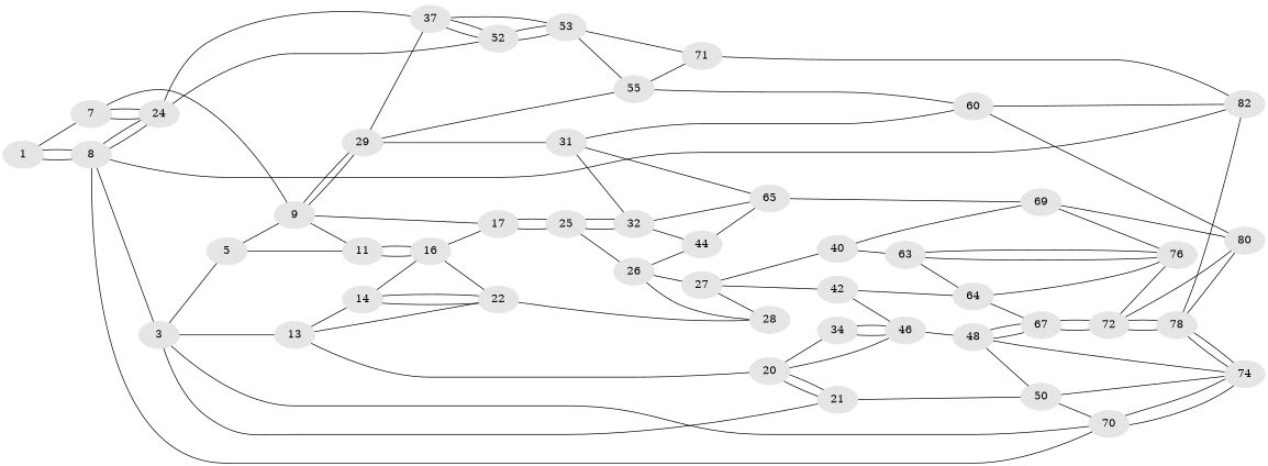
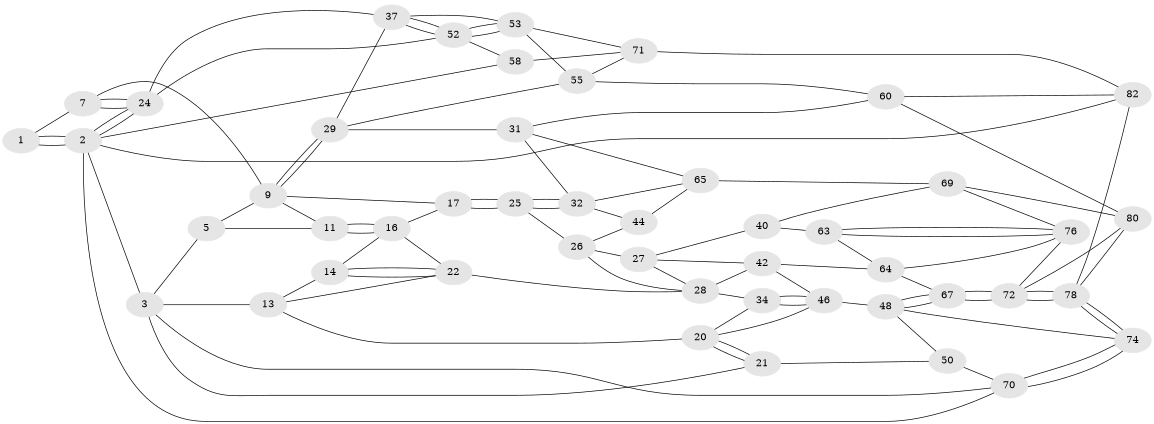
  graph {
    rankdir=LR
    node [color=gray90 style=filled]
-   2 [super="+57" label=8]
+   2 [super="+57"]
    1
    7 [super="+8"]
    3 [super="+4"]
    24 [super="+36"]
+   58
    70
    82 [super="+85"]
    9 [super="+10"]
    5 [super="+6"]
    13 [super="+19"]
    21
    37 [super="+38"]
    52 [super="+56"]
    71 [super="+81"]
    74 [super="+75"]
    11 [super="+12"]
    14 [super="+15"]
    20 [super="+35"]
    22 [super="+23"]
    50 [super="+51"]
    16 [super="+18"]
    17
    29 [super="+30"]
    25
    31 [super="+61"]
    55 [super="+59"]
    34
    46 [super="+47"]
    28 [super="+33"]
    26 [super="+39"]
    32 [super="+43"]
    48 [super="+49"]
    42 [super="+45"]
    53 [super="+54"]
    27 [super="+41"]
    44
    65 [super="+68"]
    40 [super="+62"]
    63
    69 [super="+77"]
    64 [super="+66"]
    60 [super="+79"]
    80 [super="+84"]
    76 [super="+78"]
    67
    72 [super="+83"]
    n48 [label=78 super="+86"]
    2 -- 3
    2 -- 24
    2 -- 24
+   2 -- 58
    2 -- 70
    2 -- 82
    1 -- 2
    1 -- 2
    1 -- 7
    7 -- 24
    7 -- 24
    7 -- 9
    3 -- 70
    3 -- 5
    3 -- 13
    3 -- 21
    24 -- 37
    24 -- 52
+   58 -- 71
    70 -- 74
    70 -- 74
    9 -- 11
    9 -- 17
    9 -- 29
    9 -- 29
    5 -- 9
    5 -- 11
    13 -- 14
    13 -- 20
    13 -- 22
    21 -- 50
    37 -- 52
    37 -- 52
    37 -- 53
+   52 -- 58
    52 -- 53
    52 -- 53
    71 -- 82
    11 -- 16
    11 -- 16
    14 -- 22
    14 -- 22
    14 -- 16
    20 -- 21
    20 -- 21
    20 -- 34
    20 -- 46
    22 -- 28
    50 -- 70
-   50 -- 74
    16 -- 22
    16 -- 17
    17 -- 25
    17 -- 25
    29 -- 37
    29 -- 31
    29 -- 55
    25 -- 26
    25 -- 32
    25 -- 32
    31 -- 32
    31 -- 65
    31 -- 60
    55 -- 71
    55 -- 60
    34 -- 46
    34 -- 46
    46 -- 48
+   28 -- 34
+   28 -- 42
    26 -- 28
    26 -- 27
    26 -- 44
    32 -- 44
    32 -- 65
    48 -- 74
    48 -- 50
    48 -- 67
    48 -- 67
    42 -- 46
    42 -- 64
    53 -- 71
    53 -- 55
    27 -- 28
    27 -- 42
    27 -- 40
    44 -- 65
    65 -- 69
    40 -- 63
    40 -- 69
    63 -- 64
    63 -- 76
    63 -- 76
    69 -- 80
    69 -- 76
    64 -- 76
    64 -- 67
    60 -- 82
    60 -- 80
    67 -- 72
    67 -- 72
    72 -- 80
    72 -- 76
    72 -- n48
    72 -- n48
    n48 -- 82
    n48 -- 74
    n48 -- 74
    n48 -- 80
  }
